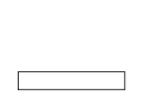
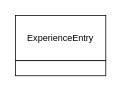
  <mxCell id="0" />
  <mxCell id="1" parent="0" />
+ <mxCell id="2" value="ExperienceEntry" style="rounded=0;whiteSpace=wrap;html=1;" vertex="1" parent="1"><mxGeometry x="20" y="20" width="120" height="60" as="geometry" /></mxCell>
  <mxCell id="3" value="" style="rounded=0;whiteSpace=wrap;html=1;" vertex="1" parent="1"><mxGeometry x="20" y="80" width="120" height="20" as="geometry" /></mxCell>
